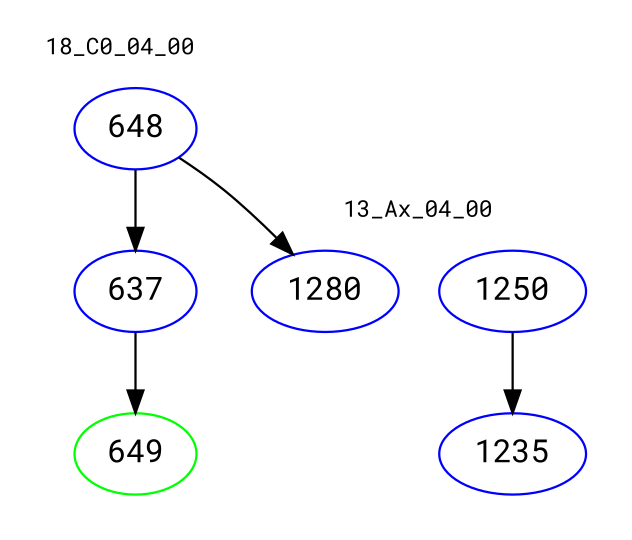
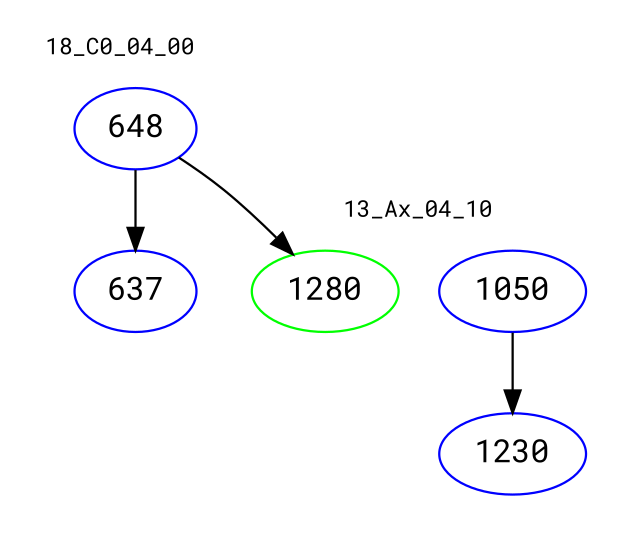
  digraph {
    fontname="Roboto Mono"
    node [color=blue fontname="Roboto Mono"]
    edge [color=black fontname="Roboto Mono"]
-   n1 [label=1250]
-   n2 [label=1235]
-   n3 [label=1280]
+   n1 [label=1050]
+   n2 [label=1230]
+   n3 [color=green label=1280]
    n4 [label=648]
    n5 [label=637]
-   n6 [color=green label=649]
    subgraph cluster_1 {
      color=white
      fontsize=10
-     label="13_Ax_04_00"
+     label="13_Ax_04_10"
      n1
      n2
      n3
    }
    subgraph cluster_2 {
      color=white
      fontsize=10
      label="18_C0_04_00"
      n4
      n5
-     n6
    }
    n1 -> n2
    n4 -> n3
    n4 -> n5
-   n5 -> n6
  }
